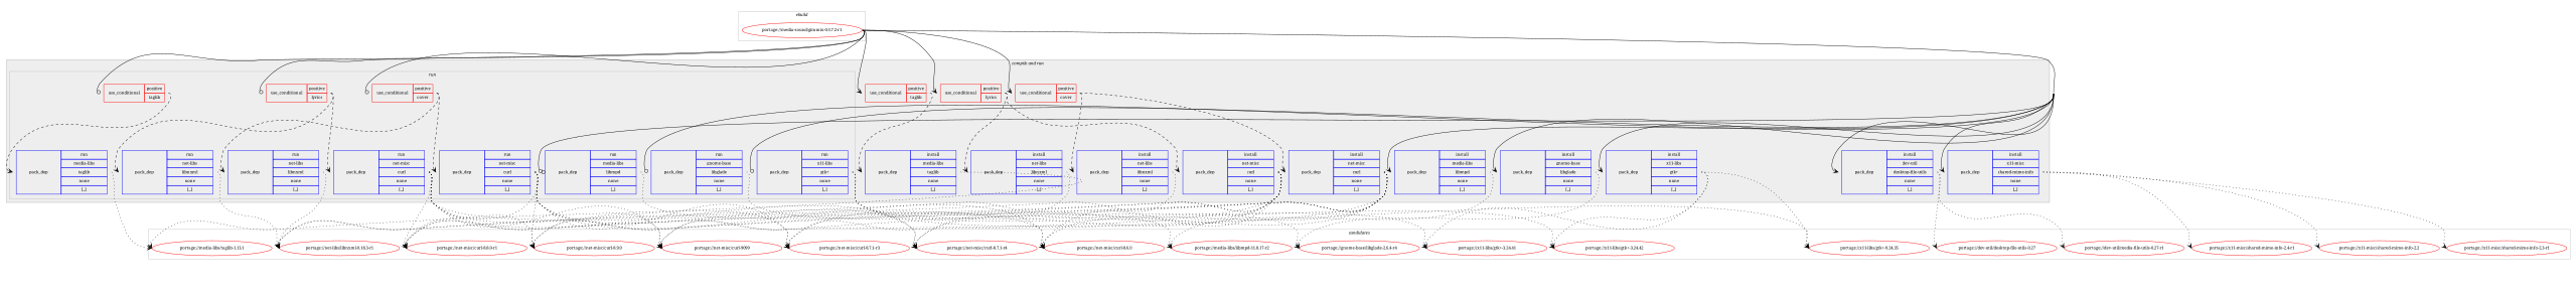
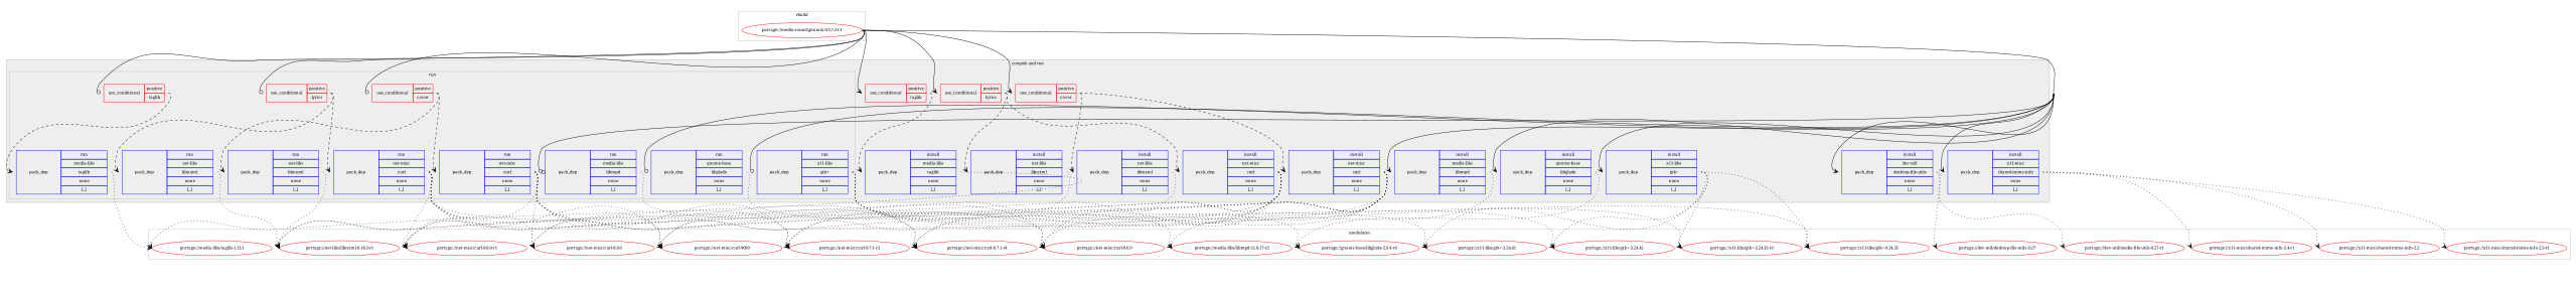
  digraph {
    compound=true
    concentrate=true
    fontname="Noto Serif"
    fontsize=10
    newrank=true
    rankdir=TB
    ranksep=1.5
    node [color=red fontname="Noto Serif" fontsize=10 shape=none]
    edge [arrowhead=vee fontname="Noto Serif" headport=w style=dotted tailport=e weight=100]
    n1 [label="portage://media-sound/gimmix-0.5.7.2-r1" width=4 shape=""]
    n2 [color=blue label=<<TABLE BORDER="0" CELLBORDER="1" CELLSPACING="0" CELLPADDING="4" WIDTH="220"><TR><TD ROWSPAN="6" CELLPADDING="30">pack_dep</TD></TR><TR><TD WIDTH="110">install</TD></TR><TR><TD>net-libs</TD></TR><TR><TD>libnxml</TD></TR><TR><TD>none</TD></TR><TR><TD>[,,]</TD></TR></TABLE>>]
    n3 [color=blue label=<<TABLE BORDER="0" CELLBORDER="1" CELLSPACING="0" CELLPADDING="4" WIDTH="220"><TR><TD ROWSPAN="6" CELLPADDING="30">pack_dep</TD></TR><TR><TD WIDTH="110">install</TD></TR><TR><TD>net-misc</TD></TR><TR><TD>curl</TD></TR><TR><TD>none</TD></TR><TR><TD>[,,]</TD></TR></TABLE>>]
    n4 [label=<<TABLE BORDER="0" CELLBORDER="1" CELLSPACING="0" CELLPADDING="4"><TR><TD ROWSPAN="3" CELLPADDING="10">use_conditional</TD></TR><TR><TD>positive</TD></TR><TR><TD>cover</TD></TR></TABLE>>]
    n5 [color=blue label=<<TABLE BORDER="0" CELLBORDER="1" CELLSPACING="0" CELLPADDING="4" WIDTH="220"><TR><TD ROWSPAN="6" CELLPADDING="30">pack_dep</TD></TR><TR><TD WIDTH="110">install</TD></TR><TR><TD>net-libs</TD></TR><TR><TD>libnxml</TD></TR><TR><TD>none</TD></TR><TR><TD>[,,]</TD></TR></TABLE>>]
    n6 [color=blue label=<<TABLE BORDER="0" CELLBORDER="1" CELLSPACING="0" CELLPADDING="4" WIDTH="220"><TR><TD ROWSPAN="6" CELLPADDING="30">pack_dep</TD></TR><TR><TD WIDTH="110">install</TD></TR><TR><TD>net-misc</TD></TR><TR><TD>curl</TD></TR><TR><TD>none</TD></TR><TR><TD>[,,]</TD></TR></TABLE>>]
    n7 [label=<<TABLE BORDER="0" CELLBORDER="1" CELLSPACING="0" CELLPADDING="4"><TR><TD ROWSPAN="3" CELLPADDING="10">use_conditional</TD></TR><TR><TD>positive</TD></TR><TR><TD>lyrics</TD></TR></TABLE>>]
    n8 [color=blue label=<<TABLE BORDER="0" CELLBORDER="1" CELLSPACING="0" CELLPADDING="4" WIDTH="220"><TR><TD ROWSPAN="6" CELLPADDING="30">pack_dep</TD></TR><TR><TD WIDTH="110">install</TD></TR><TR><TD>media-libs</TD></TR><TR><TD>taglib</TD></TR><TR><TD>none</TD></TR><TR><TD>[,,]</TD></TR></TABLE>>]
    n9 [label=<<TABLE BORDER="0" CELLBORDER="1" CELLSPACING="0" CELLPADDING="4"><TR><TD ROWSPAN="3" CELLPADDING="10">use_conditional</TD></TR><TR><TD>positive</TD></TR><TR><TD>taglib</TD></TR></TABLE>>]
    n10 [color=blue label=<<TABLE BORDER="0" CELLBORDER="1" CELLSPACING="0" CELLPADDING="4" WIDTH="220"><TR><TD ROWSPAN="6" CELLPADDING="30">pack_dep</TD></TR><TR><TD WIDTH="110">install</TD></TR><TR><TD>dev-util</TD></TR><TR><TD>desktop-file-utils</TD></TR><TR><TD>none</TD></TR><TR><TD>[,,]</TD></TR></TABLE>>]
    n11 [color=blue label=<<TABLE BORDER="0" CELLBORDER="1" CELLSPACING="0" CELLPADDING="4" WIDTH="220"><TR><TD ROWSPAN="6" CELLPADDING="30">pack_dep</TD></TR><TR><TD WIDTH="110">install</TD></TR><TR><TD>gnome-base</TD></TR><TR><TD>libglade</TD></TR><TR><TD>none</TD></TR><TR><TD>[,,]</TD></TR></TABLE>>]
    n12 [color=blue label=<<TABLE BORDER="0" CELLBORDER="1" CELLSPACING="0" CELLPADDING="4" WIDTH="220"><TR><TD ROWSPAN="6" CELLPADDING="30">pack_dep</TD></TR><TR><TD WIDTH="110">install</TD></TR><TR><TD>media-libs</TD></TR><TR><TD>libmpd</TD></TR><TR><TD>none</TD></TR><TR><TD>[,,]</TD></TR></TABLE>>]
    n13 [color=blue label=<<TABLE BORDER="0" CELLBORDER="1" CELLSPACING="0" CELLPADDING="4" WIDTH="220"><TR><TD ROWSPAN="6" CELLPADDING="30">pack_dep</TD></TR><TR><TD WIDTH="110">install</TD></TR><TR><TD>x11-libs</TD></TR><TR><TD>gtk+</TD></TR><TR><TD>none</TD></TR><TR><TD>[,,]</TD></TR></TABLE>>]
    n14 [color=blue label=<<TABLE BORDER="0" CELLBORDER="1" CELLSPACING="0" CELLPADDING="4" WIDTH="220"><TR><TD ROWSPAN="6" CELLPADDING="30">pack_dep</TD></TR><TR><TD WIDTH="110">install</TD></TR><TR><TD>x11-misc</TD></TR><TR><TD>shared-mime-info</TD></TR><TR><TD>none</TD></TR><TR><TD>[,,]</TD></TR></TABLE>>]
    n15 [color=blue label=<<TABLE BORDER="0" CELLBORDER="1" CELLSPACING="0" CELLPADDING="4" WIDTH="220"><TR><TD ROWSPAN="6" CELLPADDING="30">pack_dep</TD></TR><TR><TD WIDTH="110">run</TD></TR><TR><TD>net-libs</TD></TR><TR><TD>libnxml</TD></TR><TR><TD>none</TD></TR><TR><TD>[,,]</TD></TR></TABLE>>]
    n16 [color=blue label=<<TABLE BORDER="0" CELLBORDER="1" CELLSPACING="0" CELLPADDING="4" WIDTH="220"><TR><TD ROWSPAN="6" CELLPADDING="30">pack_dep</TD></TR><TR><TD WIDTH="110">run</TD></TR><TR><TD>net-misc</TD></TR><TR><TD>curl</TD></TR><TR><TD>none</TD></TR><TR><TD>[,,]</TD></TR></TABLE>>]
    n17 [label=<<TABLE BORDER="0" CELLBORDER="1" CELLSPACING="0" CELLPADDING="4"><TR><TD ROWSPAN="3" CELLPADDING="10">use_conditional</TD></TR><TR><TD>positive</TD></TR><TR><TD>cover</TD></TR></TABLE>>]
    n18 [color=blue label=<<TABLE BORDER="0" CELLBORDER="1" CELLSPACING="0" CELLPADDING="4" WIDTH="220"><TR><TD ROWSPAN="6" CELLPADDING="30">pack_dep</TD></TR><TR><TD WIDTH="110">run</TD></TR><TR><TD>net-libs</TD></TR><TR><TD>libnxml</TD></TR><TR><TD>none</TD></TR><TR><TD>[,,]</TD></TR></TABLE>>]
    n19 [color=blue label=<<TABLE BORDER="0" CELLBORDER="1" CELLSPACING="0" CELLPADDING="4" WIDTH="220"><TR><TD ROWSPAN="6" CELLPADDING="30">pack_dep</TD></TR><TR><TD WIDTH="110">run</TD></TR><TR><TD>net-misc</TD></TR><TR><TD>curl</TD></TR><TR><TD>none</TD></TR><TR><TD>[,,]</TD></TR></TABLE>>]
    n20 [label=<<TABLE BORDER="0" CELLBORDER="1" CELLSPACING="0" CELLPADDING="4"><TR><TD ROWSPAN="3" CELLPADDING="10">use_conditional</TD></TR><TR><TD>positive</TD></TR><TR><TD>lyrics</TD></TR></TABLE>>]
    n21 [color=blue label=<<TABLE BORDER="0" CELLBORDER="1" CELLSPACING="0" CELLPADDING="4" WIDTH="220"><TR><TD ROWSPAN="6" CELLPADDING="30">pack_dep</TD></TR><TR><TD WIDTH="110">run</TD></TR><TR><TD>media-libs</TD></TR><TR><TD>taglib</TD></TR><TR><TD>none</TD></TR><TR><TD>[,,]</TD></TR></TABLE>>]
    n22 [label=<<TABLE BORDER="0" CELLBORDER="1" CELLSPACING="0" CELLPADDING="4"><TR><TD ROWSPAN="3" CELLPADDING="10">use_conditional</TD></TR><TR><TD>positive</TD></TR><TR><TD>taglib</TD></TR></TABLE>>]
    n23 [color=blue label=<<TABLE BORDER="0" CELLBORDER="1" CELLSPACING="0" CELLPADDING="4" WIDTH="220"><TR><TD ROWSPAN="6" CELLPADDING="30">pack_dep</TD></TR><TR><TD WIDTH="110">run</TD></TR><TR><TD>gnome-base</TD></TR><TR><TD>libglade</TD></TR><TR><TD>none</TD></TR><TR><TD>[,,]</TD></TR></TABLE>>]
    n24 [color=blue label=<<TABLE BORDER="0" CELLBORDER="1" CELLSPACING="0" CELLPADDING="4" WIDTH="220"><TR><TD ROWSPAN="6" CELLPADDING="30">pack_dep</TD></TR><TR><TD WIDTH="110">run</TD></TR><TR><TD>media-libs</TD></TR><TR><TD>libmpd</TD></TR><TR><TD>none</TD></TR><TR><TD>[,,]</TD></TR></TABLE>>]
    n25 [color=blue label=<<TABLE BORDER="0" CELLBORDER="1" CELLSPACING="0" CELLPADDING="4" WIDTH="220"><TR><TD ROWSPAN="6" CELLPADDING="30">pack_dep</TD></TR><TR><TD WIDTH="110">run</TD></TR><TR><TD>x11-libs</TD></TR><TR><TD>gtk+</TD></TR><TR><TD>none</TD></TR><TR><TD>[,,]</TD></TR></TABLE>>]
    n26 [label="portage://net-libs/libnxml-0.18.3-r1" width=4 shape=""]
    n27 [label="portage://net-misc/curl-9099" width=4 shape=""]
    n28 [label="portage://net-misc/curl-8.9.0" width=4 shape=""]
    n29 [label="portage://net-misc/curl-8.8.0-r1" width=4 shape=""]
    n30 [label="portage://net-misc/curl-8.6.0" width=4 shape=""]
    n31 [label="portage://net-misc/curl-8.7.1-r4" width=4 shape=""]
    n32 [label="portage://net-misc/curl-8.7.1-r3" width=4 shape=""]
    n33 [label="portage://media-libs/taglib-1.13.1" width=4 shape=""]
    n34 [label="portage://dev-util/media-file-utils-0.27-r1" width=4 shape=""]
    n35 [label="portage://dev-util/desktop-file-utils-0.27" width=4 shape=""]
    n36 [label="portage://gnome-base/libglade-2.6.4-r4" width=4 shape=""]
    n37 [label="portage://media-libs/libmpd-11.8.17-r2" width=4 shape=""]
    n38 [label="portage://x11-libs/gtk+-3.24.42" width=4 shape=""]
    n39 [label="portage://x11-libs/gtk+-3.24.41" width=4 shape=""]
    n40 [label="portage://x11-libs/gtk+-9.24.35" width=4 shape=""]
+   n41 [label="portage://x11-libs/gtk+-2.24.33-r3" width=4 shape=""]
    n42 [label="portage://x11-misc/shared-mime-info-2.4-r1" width=4 shape=""]
    n43 [label="portage://x11-misc/shared-mime-info-2.3-r1" width=4 shape=""]
    n44 [label="portage://x11-misc/shared-mime-info-2.2" width=4 shape=""]
    subgraph cluster_1 {
      color=gray
      label=<<i>ebuild</i>>
      n1
    }
    subgraph cluster_2 {
      color=gray
      label=<<i>dependencies</i>>
      subgraph cluster_3 {
        color=gray
        fillcolor="#eeeeee"
        label=<<i>compile</i>>
        style=filled
        subgraph sub_4 {
          color=gray
          fillcolor="#eeeeee"
          label=<<i>compile</i>>
          style=filled
          n4
          subgraph sub_5 {
            color=gray
            fillcolor="#eeeeee"
            label=<<i>compile</i>>
            style=filled
            n2
          }
          subgraph sub_6 {
            color=gray
            fillcolor="#eeeeee"
            label=<<i>compile</i>>
            style=filled
            n3
          }
        }
        subgraph sub_7 {
          color=gray
          fillcolor="#eeeeee"
          label=<<i>compile</i>>
          style=filled
          n7
          subgraph sub_8 {
            color=gray
            fillcolor="#eeeeee"
            label=<<i>compile</i>>
            style=filled
            n5
          }
          subgraph sub_9 {
            color=gray
            fillcolor="#eeeeee"
            label=<<i>compile</i>>
            style=filled
            n6
          }
        }
        subgraph sub_10 {
          color=gray
          fillcolor="#eeeeee"
          label=<<i>compile</i>>
          style=filled
          n9
          subgraph sub_11 {
            color=gray
            fillcolor="#eeeeee"
            label=<<i>compile</i>>
            style=filled
            n8
          }
        }
        subgraph sub_12 {
          color=gray
          fillcolor="#eeeeee"
          label=<<i>compile</i>>
          style=filled
          n10
        }
        subgraph sub_13 {
          color=gray
          fillcolor="#eeeeee"
          label=<<i>compile</i>>
          style=filled
          n11
        }
        subgraph sub_14 {
          color=gray
          fillcolor="#eeeeee"
          label=<<i>compile</i>>
          style=filled
          n12
        }
        subgraph sub_15 {
          color=gray
          fillcolor="#eeeeee"
          label=<<i>compile</i>>
          style=filled
          n13
        }
        subgraph sub_16 {
          color=gray
          fillcolor="#eeeeee"
          label=<<i>compile</i>>
          style=filled
          n14
        }
      }
      subgraph cluster_17 {
        color=gray
        fillcolor="#eeeeee"
        label=<<i>compile and run</i>>
        style=filled
      }
      subgraph cluster_18 {
        color=gray
        fillcolor="#eeeeee"
        label=<<i>run</i>>
        style=filled
        subgraph sub_19 {
          color=gray
          fillcolor="#eeeeee"
          label=<<i>run</i>>
          style=filled
          n17
          subgraph sub_20 {
            color=gray
            fillcolor="#eeeeee"
            label=<<i>run</i>>
            style=filled
            n15
          }
          subgraph sub_21 {
            color=gray
            fillcolor="#eeeeee"
            label=<<i>run</i>>
            style=filled
            n16
          }
        }
        subgraph sub_22 {
          color=gray
          fillcolor="#eeeeee"
          label=<<i>run</i>>
          style=filled
          n20
          subgraph sub_23 {
            color=gray
            fillcolor="#eeeeee"
            label=<<i>run</i>>
            style=filled
            n18
          }
          subgraph sub_24 {
            color=gray
            fillcolor="#eeeeee"
            label=<<i>run</i>>
            style=filled
            n19
          }
        }
        subgraph sub_25 {
          color=gray
          fillcolor="#eeeeee"
          label=<<i>run</i>>
          style=filled
          n22
          subgraph sub_26 {
            color=gray
            fillcolor="#eeeeee"
            label=<<i>run</i>>
            style=filled
            n21
          }
        }
        subgraph sub_27 {
          color=gray
          fillcolor="#eeeeee"
          label=<<i>run</i>>
          style=filled
          n23
        }
        subgraph sub_28 {
          color=gray
          fillcolor="#eeeeee"
          label=<<i>run</i>>
          style=filled
          n24
        }
        subgraph sub_29 {
          color=gray
          fillcolor="#eeeeee"
          label=<<i>run</i>>
          style=filled
          n25
        }
      }
    }
    subgraph cluster_30 {
      color=gray
      label=<<i>candidates</i>>
      rank=same
      subgraph sub_31 {
        color=black
        label=<<i>candidates</i>>
        nodesep=1
        rank=same
        n38
        n39
        n40
+       n41
      }
      subgraph sub_32 {
        color=black
        label=<<i>candidates</i>>
        nodesep=1
        rank=same
        n26
      }
      subgraph sub_33 {
        color=black
        label=<<i>candidates</i>>
        nodesep=1
        rank=same
        n26
      }
      subgraph sub_34 {
        color=black
        label=<<i>candidates</i>>
        nodesep=1
        rank=same
        n27
        n28
        n29
        n30
        n31
        n32
      }
      subgraph sub_35 {
        color=black
        label=<<i>candidates</i>>
        nodesep=1
        rank=same
        n27
        n28
        n29
        n30
        n31
        n32
      }
      subgraph sub_36 {
        color=black
        label=<<i>candidates</i>>
        nodesep=1
        rank=same
        n33
      }
      subgraph sub_37 {
        color=black
        label=<<i>candidates</i>>
        nodesep=1
        rank=same
        n34
        n35
      }
      subgraph sub_38 {
        color=black
        label=<<i>candidates</i>>
        nodesep=1
        rank=same
        n36
      }
      subgraph sub_39 {
        color=black
        label=<<i>candidates</i>>
        nodesep=1
        rank=same
        n37
      }
      subgraph sub_40 {
        color=black
        label=<<i>candidates</i>>
        nodesep=1
        rank=same
        n27
        n28
        n29
        n30
        n31
        n32
      }
      subgraph sub_41 {
        color=black
        label=<<i>candidates</i>>
        nodesep=1
        rank=same
        n42
        n43
        n44
      }
      subgraph sub_42 {
        color=black
        label=<<i>candidates</i>>
        nodesep=1
        rank=same
        n26
      }
      subgraph sub_43 {
        color=black
        label=<<i>candidates</i>>
        nodesep=1
        rank=same
        n26
      }
      subgraph sub_44 {
        color=black
        label=<<i>candidates</i>>
        nodesep=1
        rank=same
        n27
        n28
        n29
        n30
        n31
        n32
      }
      subgraph sub_45 {
        color=black
        label=<<i>candidates</i>>
        nodesep=1
        rank=same
        n33
      }
      subgraph sub_46 {
        color=black
        label=<<i>candidates</i>>
        nodesep=1
        rank=same
        n36
      }
      subgraph sub_47 {
        color=black
        label=<<i>candidates</i>>
        nodesep=1
        rank=same
        n37
      }
      subgraph sub_48 {
        color=black
        label=<<i>candidates</i>>
        nodesep=1
        rank=same
        n38
        n39
        n40
+       n41
      }
    }
    n1 -> n4 [style=solid weight=20]
    n1 -> n7 [style=solid weight=20]
    n1 -> n9 [style=solid weight=20]
    n1 -> n10 [style=solid weight=20]
    n1 -> n11 [style=solid weight=20]
    n1 -> n12 [style=solid weight=20]
    n1 -> n13 [style=solid weight=20]
    n1 -> n14 [style=solid weight=20]
    n1 -> n17 [arrowhead=odot style=solid weight=20]
    n1 -> n20 [arrowhead=odot style=solid weight=20]
    n1 -> n22 [arrowhead=odot style=solid weight=20]
    n1 -> n23 [arrowhead=odot style=solid weight=20]
    n1 -> n24 [arrowhead=odot style=solid weight=20]
    n1 -> n25 [arrowhead=odot style=solid weight=20]
    n2 -> n26
    n3 -> n27
    n3 -> n28
    n3 -> n29
    n3 -> n30
    n3 -> n31
    n3 -> n32
    n4 -> n2 [style=dashed weight=20]
    n4 -> n3 [style=dashed weight=20]
    n5 -> n26
    n6 -> n27
    n6 -> n28
    n6 -> n29
    n6 -> n30
    n6 -> n31
    n6 -> n32
    n7 -> n5 [style=dashed weight=20]
    n7 -> n6 [style=dashed weight=20]
    n8 -> n33
    n9 -> n8 [style=dashed weight=20]
    n10 -> n34
    n10 -> n35
    n11 -> n36
    n12 -> n37
    n13 -> n38
    n13 -> n39
    n13 -> n40
+   n13 -> n41
    n14 -> n42
    n14 -> n43
    n14 -> n44
    n15 -> n26
    n16 -> n27
    n16 -> n28
    n16 -> n29
    n16 -> n30
    n16 -> n31
    n16 -> n32
    n17 -> n15 [style=dashed weight=20]
    n17 -> n16 [style=dashed weight=20]
    n18 -> n26
    n19 -> n27
    n19 -> n28
    n19 -> n29
    n19 -> n30
    n19 -> n31
    n19 -> n32
    n20 -> n18 [style=dashed weight=20]
    n20 -> n19 [style=dashed weight=20]
    n21 -> n33
    n22 -> n21 [style=dashed weight=20]
    n23 -> n36
    n24 -> n37
    n25 -> n38
    n25 -> n39
    n25 -> n40
+   n25 -> n41
  }
